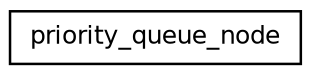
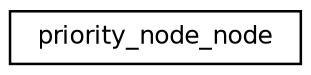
  digraph {
    rankdir=LR
-   n1 [color=black fillcolor=white fontname=Helvetica fontsize=10 height=0.2 label=priority_queue_node shape=record style=filled width=0.4]
+   n1 [color=black fillcolor=white fontname=Helvetica fontsize=10 height=0.2 label=priority_node_node shape=record style=filled width=0.4]
  }
